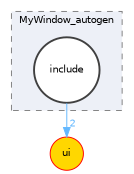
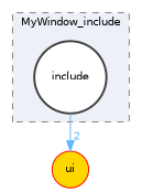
  digraph {
    compound=true
    node [fontname=Helvetica fontsize=10 shape=circle]
    n1 [color=grey25 fillcolor=white height=0.2 label=include style="filled,bold" width=0.4]
    n2 [color=red fillcolor=gold height=0.2 label=ui style=filled width=0.4]
    subgraph cluster_1 {
      bgcolor="#edf0f7"
      fontname=Helvetica
      fontsize=10
-     label=MyWindow_autogen
+     label=MyWindow_include
      pencolor=grey50
      style="filled,dashed"
      n1
    }
    n1 -> n2 [color=steelblue1 fontcolor=steelblue1 fontname=Helvetica fontsize=10 headlabel=2 labeldistance=1.5 labelfontname=Helvetica labelfontsize=10]
  }
